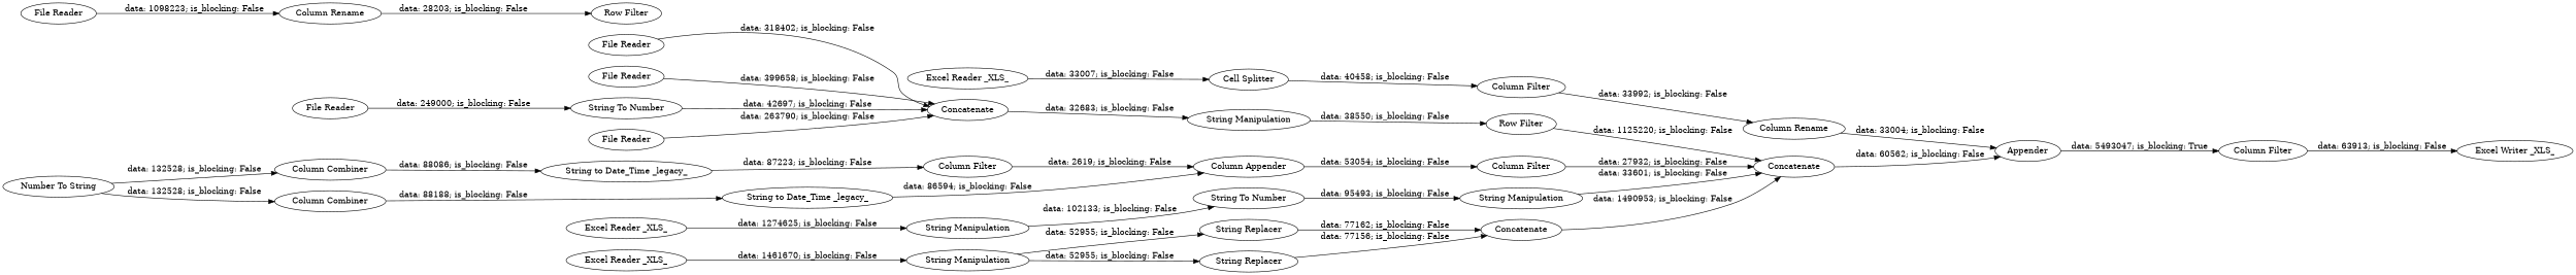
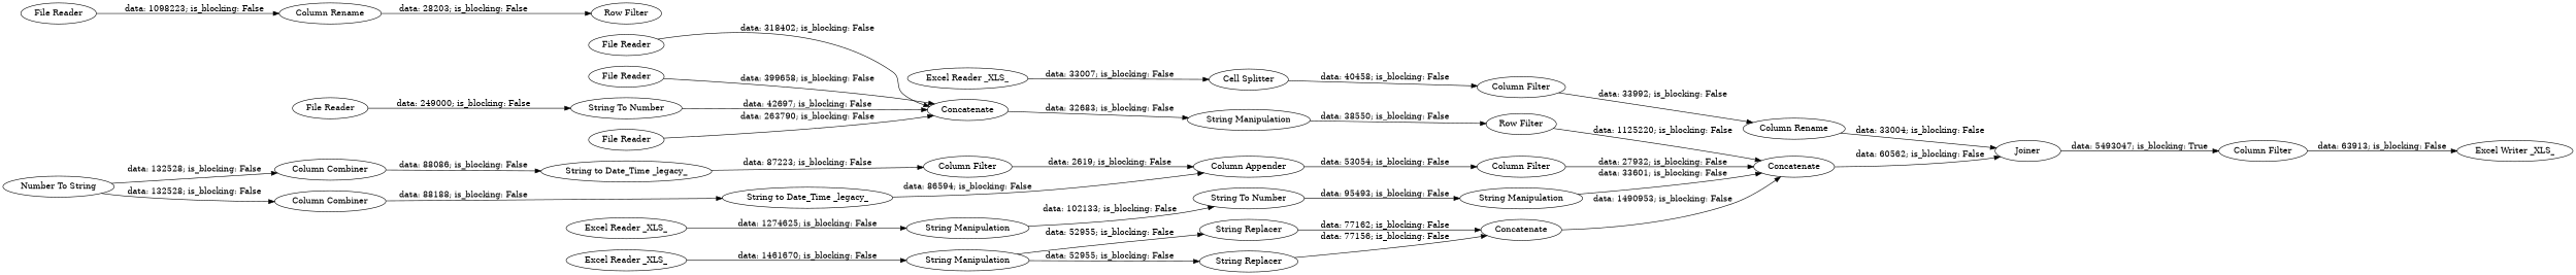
  digraph {
    rankdir=LR
    n1 [label="String Replacer"]
    n2 [label=Concatenate]
    n3 [label=Concatenate]
    n4 [label="String Manipulation"]
    n5 [label="Row Filter"]
    n6 [label="Column Filter"]
    n7 [label="Column Rename"]
-   n8 [label=Appender]
+   n8 [label=Joiner]
    n9 [label="Column Filter"]
    n10 [label="Column Appender"]
    n11 [label="Column Filter"]
    n12 [label="File Reader"]
    n13 [label=Concatenate]
    n14 [label="String Manipulation"]
    n15 [label="String To Number"]
    n16 [label="Excel Writer _XLS_"]
    n17 [label="File Reader"]
    n18 [label="File Reader"]
    n19 [label="Column Rename"]
    n20 [label="Row Filter"]
    n21 [label="String Manipulation"]
    n22 [label="String Replacer"]
    n23 [label="File Reader"]
    n24 [label="String To Number"]
    n25 [label="Excel Reader _XLS_"]
    n26 [label="Column Combiner"]
    n27 [label="String to Date_Time _legacy_"]
    n28 [label="Column Filter"]
    n29 [label="String to Date_Time _legacy_"]
    n30 [label="String Manipulation"]
    n31 [label="Excel Reader _XLS_"]
    n32 [label="Number To String"]
    n33 [label="Column Combiner"]
    n34 [label="Cell Splitter"]
    n35 [label="File Reader"]
    n36 [label="Excel Reader _XLS_"]
    n1 -> n2 [label="data: 77162; is_blocking: False"]
    n2 -> n3 [label="data: 1490953; is_blocking: False"]
    n3 -> n8 [label="data: 60562; is_blocking: False"]
    n4 -> n5 [label="data: 38550; is_blocking: False"]
    n5 -> n3 [label="data: 1125220; is_blocking: False"]
    n6 -> n7 [label="data: 33992; is_blocking: False"]
    n7 -> n8 [label="data: 33004; is_blocking: False"]
    n8 -> n28 [label="data: 5493047; is_blocking: True"]
    n9 -> n10 [label="data: 2619; is_blocking: False"]
    n10 -> n11 [label="data: 53054; is_blocking: False"]
    n11 -> n3 [label="data: 27932; is_blocking: False"]
    n12 -> n13 [label="data: 318402; is_blocking: False"]
    n13 -> n4 [label="data: 32683; is_blocking: False"]
    n14 -> n3 [label="data: 33601; is_blocking: False"]
    n15 -> n14 [label="data: 95493; is_blocking: False"]
    n17 -> n13 [label="data: 399658; is_blocking: False"]
    n18 -> n19 [label="data: 1098223; is_blocking: False"]
    n19 -> n20 [label="data: 28203; is_blocking: False"]
    n21 -> n1 [label="data: 52955; is_blocking: False"]
    n21 -> n22 [label="data: 52955; is_blocking: False"]
    n22 -> n2 [label="data: 77156; is_blocking: False"]
    n23 -> n24 [label="data: 249000; is_blocking: False"]
    n24 -> n13 [label="data: 42697; is_blocking: False"]
    n25 -> n21 [label="data: 1461670; is_blocking: False"]
    n26 -> n27 [label="data: 88086; is_blocking: False"]
    n27 -> n9 [label="data: 87223; is_blocking: False"]
    n28 -> n16 [label="data: 63913; is_blocking: False"]
    n29 -> n10 [label="data: 86594; is_blocking: False"]
    n30 -> n15 [label="data: 102133; is_blocking: False"]
    n31 -> n30 [label="data: 1274625; is_blocking: False"]
    n32 -> n26 [label="data: 132528; is_blocking: False"]
    n32 -> n33 [label="data: 132528; is_blocking: False"]
    n33 -> n29 [label="data: 88188; is_blocking: False"]
    n34 -> n6 [label="data: 40458; is_blocking: False"]
    n35 -> n13 [label="data: 263790; is_blocking: False"]
    n36 -> n34 [label="data: 33007; is_blocking: False"]
  }
